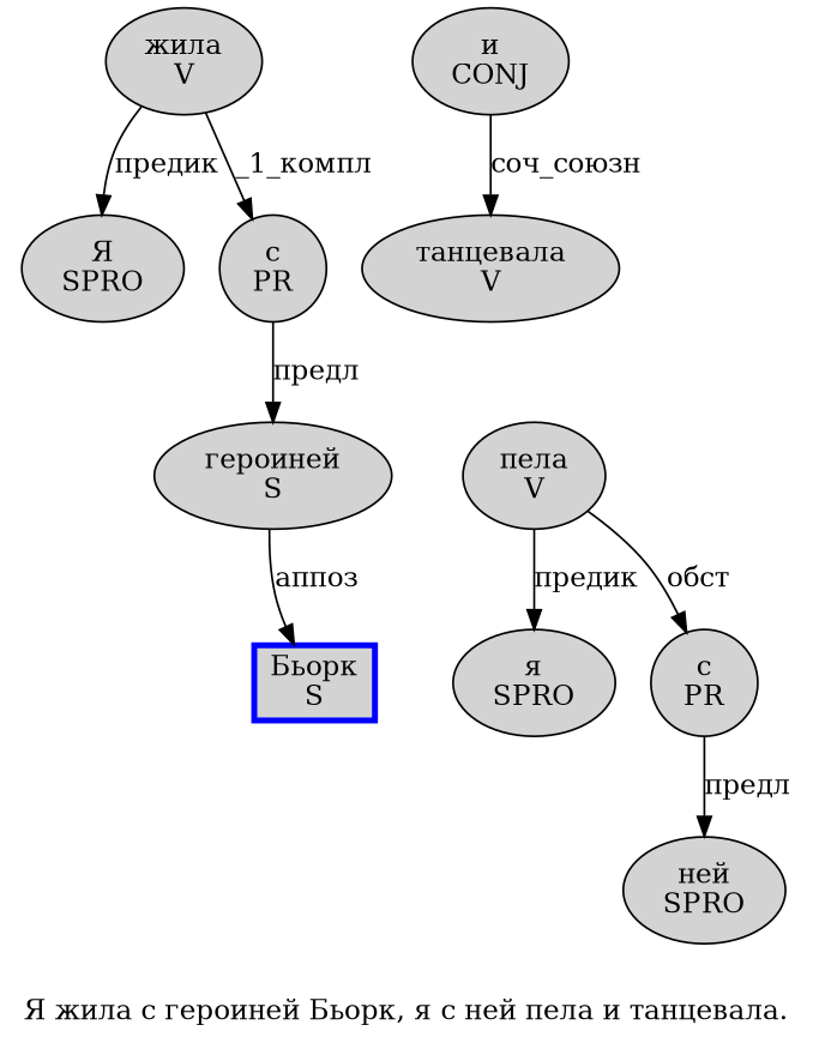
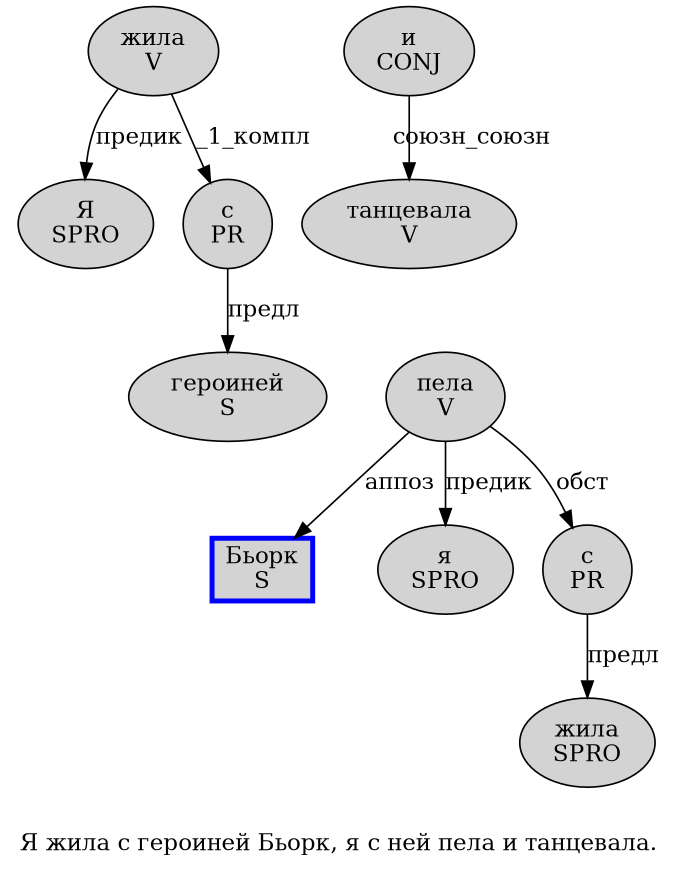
  digraph {
    label="Я жила с героиней Бьорк, я с ней пела и танцевала."
    node [fillcolor=lightgray penwidth=1 shape=ellipse style=filled]
    n1 [label="Я\nSPRO"]
    n2 [label="жила\nV"]
    n3 [label="с\nPR"]
    n4 [label="героиней\nS"]
    n5 [label="пела\nV"]
    n6 [label="я\nSPRO"]
    n7 [label="с\nPR"]
    n8 [color=blue label="Бьорк\nS" penwidth=3 shape=box]
-   n9 [label="ней\nSPRO"]
+   n9 [label="жила\nSPRO"]
    n10 [label="и\nCONJ"]
    n11 [label="танцевала\nV"]
    n2 -> n1 [label="предик"]
    n2 -> n3 [label="_1_компл"]
    n3 -> n4 [label="предл"]
-   n4 -> n8 [label="аппоз"]
+   n5 -> n8 [label="аппоз"]
    n5 -> n6 [label="предик"]
    n5 -> n7 [label="обст"]
    n7 -> n9 [label="предл"]
-   n10 -> n11 [label="соч_союзн"]
+   n10 -> n11 [label="союзн_союзн"]
  }
